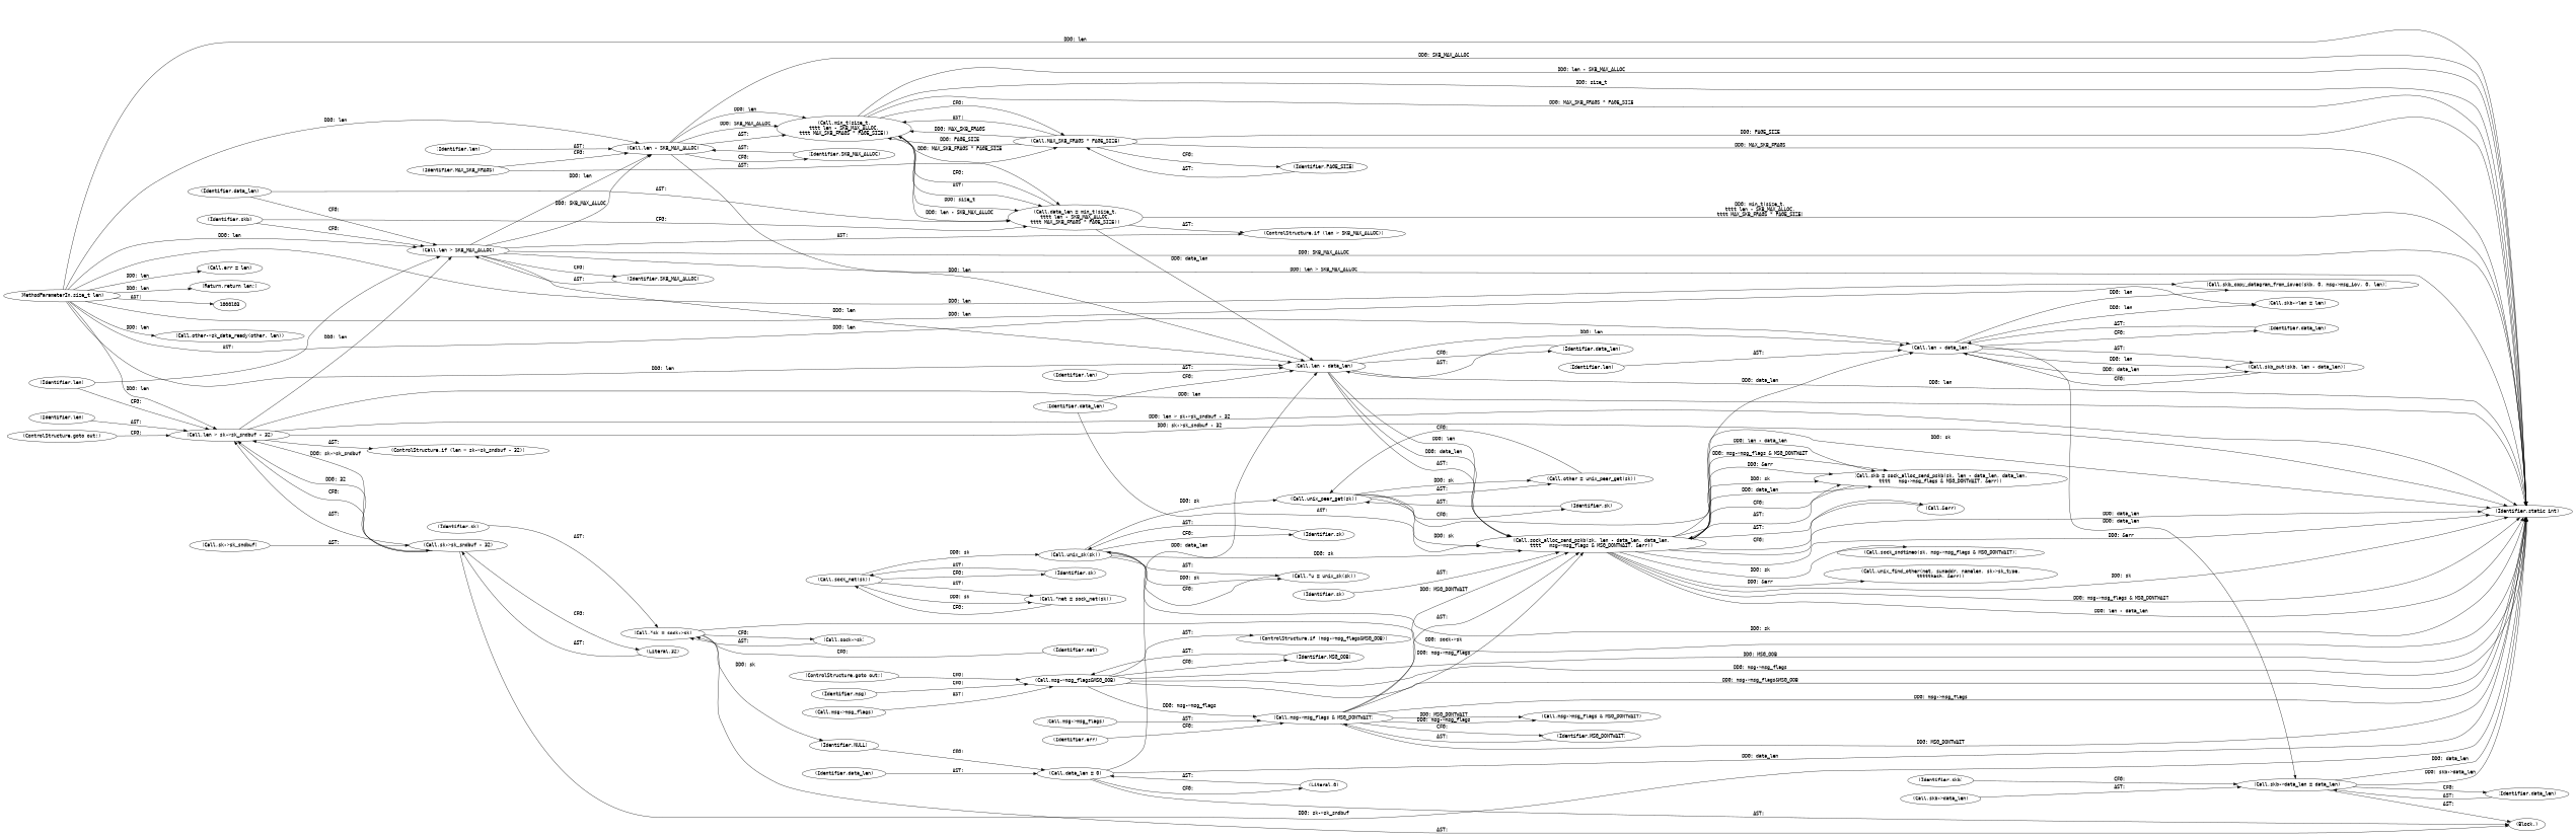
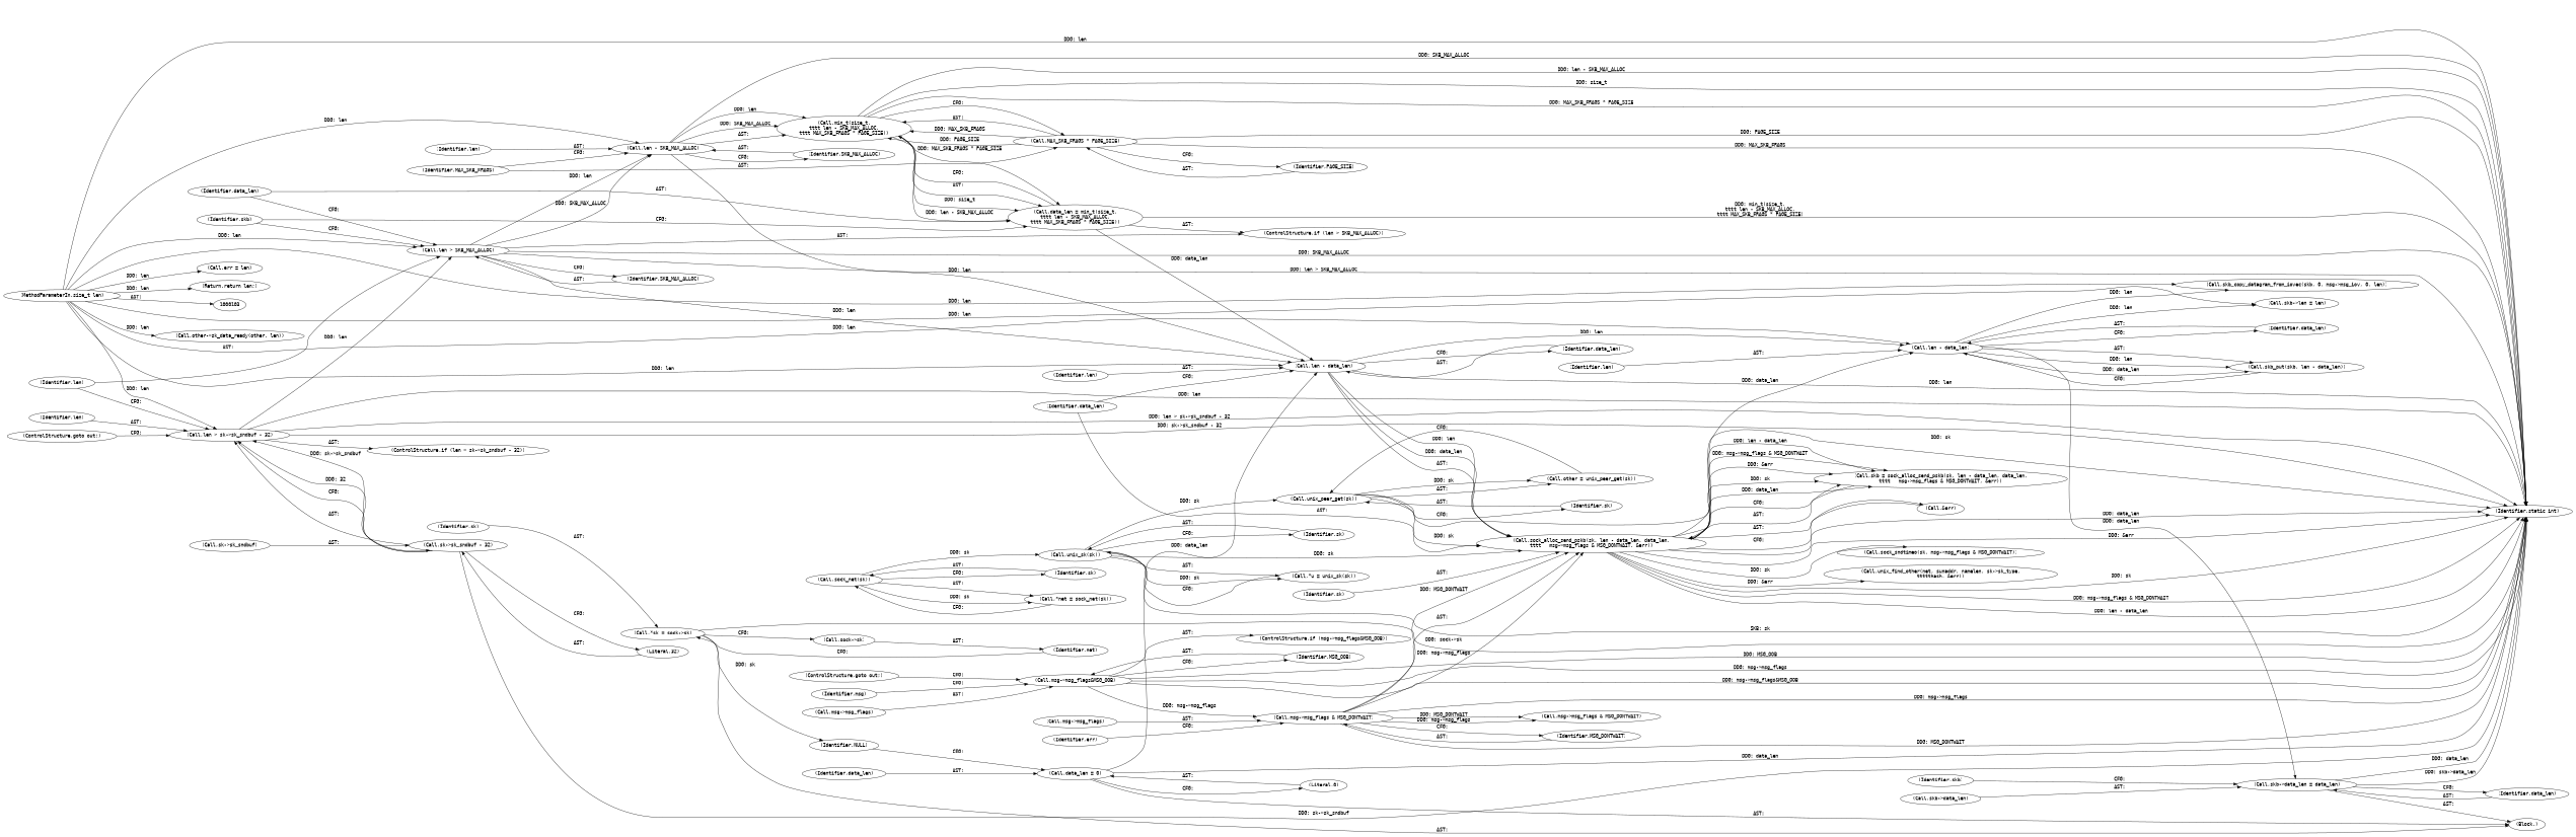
  digraph {
    fontname="DejaVu Sans Mono"
    rankdir=LR
    node [fontname="DejaVu Sans Mono"]
    edge [fontname="DejaVu Sans Mono"]
    n1 [label="(Call,skb->data_len = data_len)"]
    n2 [label="(Identifier,static int)"]
    n3 [label="(Identifier,data_len)"]
    n4 [label="(Block,)"]
    n5 [label="(Call,len - data_len)"]
    n6 [label="(Call,skb_put(skb, len - data_len))"]
    n7 [label="(Call,skb_copy_datagram_from_iovec(skb, 0, msg->msg_iov, 0, len))"]
    n8 [label="(Identifier,data_len)"]
    n9 [label="(Call,skb->len = len)"]
    n10 [label="(Call,len - data_len)"]
    n11 [label="(Call,sock_alloc_send_pskb(sk, len - data_len, data_len,\n\t\t\t\t   msg->msg_flags & MSG_DONTWAIT, &err))"]
    n12 [label="(Identifier,data_len)"]
    n13 [label="(Call,&err)"]
    n14 [label="(Call,sock_sndtimeo(sk, msg->msg_flags & MSG_DONTWAIT))"]
    n15 [label="(Call,unix_find_other(net, sunaddr, namelen, sk->sk_type,\n\t\t\t\t\thash, &err))"]
    n16 [label="(Call,skb = sock_alloc_send_pskb(sk, len - data_len, data_len,\n\t\t\t\t   msg->msg_flags & MSG_DONTWAIT, &err))"]
    n17 [label="(Call,len > SKB_MAX_ALLOC)"]
    n18 [label="(Call,len - SKB_MAX_ALLOC)"]
    n19 [label="(ControlStructure,if (len > SKB_MAX_ALLOC))"]
    n20 [label="(Identifier,SKB_MAX_ALLOC)"]
    n21 [label="(Call,min_t(size_t,\n\t\t\t\t len - SKB_MAX_ALLOC,\n\t\t\t\t MAX_SKB_FRAGS * PAGE_SIZE))"]
    n22 [label="(Identifier,SKB_MAX_ALLOC)"]
    n23 [label="(Call,len > sk->sk_sndbuf - 32)"]
    n24 [label="(Call,sk->sk_sndbuf - 32)"]
    n25 [label="(ControlStructure,if (len > sk->sk_sndbuf - 32))"]
    n26 [label="(Literal,32)"]
    n27 [label="(MethodParameterIn,size_t len)"]
    n28 [label="(Call,other->sk_data_ready(other, len))"]
    n29 [label="(Call,err = len)"]
    n30 [label="(Return,return len;)"]
    1000103
    n32 [label="(Call,data_len = min_t(size_t,\n\t\t\t\t len - SKB_MAX_ALLOC,\n\t\t\t\t MAX_SKB_FRAGS * PAGE_SIZE))"]
    n33 [label="(Call,MAX_SKB_FRAGS * PAGE_SIZE)"]
    n34 [label="(Call,data_len = 0)"]
    n35 [label="(Literal,0)"]
    n36 [label="(Identifier,PAGE_SIZE)"]
    n37 [label="(Call,unix_peer_get(sk))"]
    n38 [label="(Call,other = unix_peer_get(sk))"]
    n39 [label="(Identifier,sk)"]
    n40 [label="(Call,unix_sk(sk))"]
    n41 [label="(Identifier,sk)"]
    n42 [label="(Call,*u = unix_sk(sk))"]
    n43 [label="(Call,sock_net(sk))"]
    n44 [label="(Identifier,sk)"]
    n45 [label="(Call,*net = sock_net(sk))"]
    n46 [label="(Call,*sk = sock->sk)"]
    n47 [label="(Call,sock->sk)"]
    n48 [label="(Identifier,NULL)"]
    n49 [label="(Call,msg->msg_flags & MSG_DONTWAIT)"]
    n50 [label="(Identifier,MSG_DONTWAIT)"]
    n51 [label="(Call,msg->msg_flags & MSG_DONTWAIT)"]
    n52 [label="(Call,msg->msg_flags&MSG_OOB)"]
    n53 [label="(ControlStructure,if (msg->msg_flags&MSG_OOB))"]
    n54 [label="(Identifier,MSG_OOB)"]
    n55 [label="(Identifier,skb)"]
    n56 [label="(Identifier,len)"]
    n57 [label="(Identifier,len)"]
    n58 [label="(ControlStructure,goto out;)"]
    n59 [label="(Identifier,err)"]
    n60 [label="(Identifier,sk)"]
    n61 [label="(Identifier,data_len)"]
    n62 [label="(Identifier,len)"]
    n63 [label="(Identifier,len)"]
    n64 [label="(Call,skb->data_len)"]
    n65 [label="(Call,msg->msg_flags)"]
    n66 [label="(Identifier,net)"]
    n67 [label="(Identifier,data_len)"]
    n68 [label="(Call,sk->sk_sndbuf)"]
    n69 [label="(Identifier,skb)"]
    n70 [label="(Identifier,len)"]
    n71 [label="(Identifier,sk)"]
    n72 [label="(Call,msg->msg_flags)"]
    n73 [label="(Identifier,data_len)"]
    n74 [label="(ControlStructure,goto out;)"]
    n75 [label="(Identifier,msg)"]
    n76 [label="(Identifier,MAX_SKB_FRAGS)"]
    n1 -> n2 [label="DDG: data_len"]
    n1 -> n2 [label="DDG: skb->data_len"]
    n1 -> n3 [label="CFG: "]
    n1 -> n4 [label="AST: "]
    n3 -> n1 [label="AST: "]
    n5 -> n1 [label="DDG: data_len"]
    n5 -> n6 [label="AST: "]
    n5 -> n6 [label="DDG: len"]
    n5 -> n6 [label="DDG: data_len"]
    n5 -> n7 [label="DDG: len"]
    n5 -> n8 [label="CFG: "]
    n5 -> n9 [label="DDG: len"]
    n6 -> n5 [label="CFG: "]
    n8 -> n5 [label="AST: "]
    n10 -> n2 [label="DDG: len"]
    n10 -> n5 [label="DDG: len"]
    n10 -> n11 [label="AST: "]
    n10 -> n11 [label="DDG: len"]
    n10 -> n11 [label="DDG: data_len"]
    n10 -> n12 [label="CFG: "]
    n11 -> n2 [label="DDG: data_len"]
    n11 -> n2 [label="DDG: &err"]
    n11 -> n2 [label="DDG: sk"]
    n11 -> n2 [label="DDG: msg->msg_flags & MSG_DONTWAIT"]
    n11 -> n2 [label="DDG: len - data_len"]
    n11 -> n5 [label="DDG: data_len"]
    n11 -> n13 [label="CFG: "]
    n11 -> n14 [label="DDG: sk"]
    n11 -> n15 [label="DDG: &err"]
    n11 -> n16 [label="AST: "]
    n11 -> n16 [label="DDG: len - data_len"]
    n11 -> n16 [label="DDG: msg->msg_flags & MSG_DONTWAIT"]
    n11 -> n16 [label="DDG: &err"]
    n11 -> n16 [label="DDG: sk"]
    n11 -> n16 [label="DDG: data_len"]
    n12 -> n10 [label="AST: "]
    n13 -> n11 [label="AST: "]
    n16 -> n11 [label="CFG: "]
    n17 -> n2 [label="DDG: SKB_MAX_ALLOC"]
    n17 -> n2 [label="DDG: len > SKB_MAX_ALLOC"]
    n17 -> n10 [label="DDG: len"]
    n17 -> n18 [label="DDG: len"]
    n17 -> n18 [label="DDG: SKB_MAX_ALLOC"]
    n17 -> n19 [label="AST: "]
    n17 -> n20 [label="CFG: "]
    n18 -> n2 [label="DDG: SKB_MAX_ALLOC"]
    n18 -> n10 [label="DDG: len"]
    n18 -> n21 [label="AST: "]
    n18 -> n21 [label="DDG: len"]
    n18 -> n21 [label="DDG: SKB_MAX_ALLOC"]
    n18 -> n22 [label="CFG: "]
    n20 -> n17 [label="AST: "]
    n21 -> n2 [label="DDG: MAX_SKB_FRAGS * PAGE_SIZE"]
    n21 -> n2 [label="DDG: len - SKB_MAX_ALLOC"]
    n21 -> n2 [label="DDG: size_t"]
    n21 -> n32 [label="AST: "]
    n21 -> n32 [label="DDG: size_t"]
    n21 -> n32 [label="DDG: len - SKB_MAX_ALLOC"]
    n21 -> n32 [label="DDG: MAX_SKB_FRAGS * PAGE_SIZE"]
    n21 -> n33 [label="CFG: "]
    n22 -> n18 [label="AST: "]
    n23 -> n2 [label="DDG: sk->sk_sndbuf - 32"]
    n23 -> n2 [label="DDG: len"]
    n23 -> n2 [label="DDG: len > sk->sk_sndbuf - 32"]
    n23 -> n17 [label="DDG: len"]
    n23 -> n24 [label="CFG: "]
    n23 -> n25 [label="AST: "]
    n24 -> n2 [label="DDG: sk->sk_sndbuf"]
    n24 -> n23 [label="AST: "]
    n24 -> n23 [label="DDG: sk->sk_sndbuf"]
    n24 -> n23 [label="DDG: 32"]
    n24 -> n26 [label="CFG: "]
    n26 -> n24 [label="AST: "]
    n27 -> n2 [label="DDG: len"]
    n27 -> n5 [label="DDG: len"]
    n27 -> n7 [label="DDG: len"]
    n27 -> n9 [label="DDG: len"]
    n27 -> n10 [label="DDG: len"]
    n27 -> n17 [label="DDG: len"]
    n27 -> n18 [label="DDG: len"]
    n27 -> n23 [label="DDG: len"]
    n27 -> n28 [label="DDG: len"]
    n27 -> n29 [label="DDG: len"]
    n27 -> n30 [label="DDG: len"]
    n27 -> 1000103 [label="AST: "]
    n32 -> n2 [label="DDG: min_t(size_t,\n\t\t\t\t len - SKB_MAX_ALLOC,\n\t\t\t\t MAX_SKB_FRAGS * PAGE_SIZE)"]
    n32 -> n10 [label="DDG: data_len"]
    n32 -> n19 [label="AST: "]
    n32 -> n21 [label="CFG: "]
    n33 -> n2 [label="DDG: PAGE_SIZE"]
    n33 -> n2 [label="DDG: MAX_SKB_FRAGS"]
    n33 -> n21 [label="AST: "]
    n33 -> n21 [label="DDG: MAX_SKB_FRAGS"]
    n33 -> n21 [label="DDG: PAGE_SIZE"]
    n33 -> n36 [label="CFG: "]
    n34 -> n2 [label="DDG: data_len"]
    n34 -> n4 [label="AST: "]
    n34 -> n10 [label="DDG: data_len"]
    n34 -> n35 [label="CFG: "]
    n35 -> n34 [label="AST: "]
    n36 -> n33 [label="AST: "]
    n37 -> n2 [label="DDG: sk"]
    n37 -> n11 [label="DDG: sk"]
    n37 -> n38 [label="AST: "]
    n37 -> n38 [label="DDG: sk"]
    n37 -> n39 [label="CFG: "]
    n38 -> n37 [label="CFG: "]
    n39 -> n37 [label="AST: "]
-   n40 -> n2 [label="DDG: sk"]
+   n40 -> n2 [label="SKB: sk"]
    n40 -> n11 [label="DDG: sk"]
    n40 -> n37 [label="DDG: sk"]
    n40 -> n41 [label="CFG: "]
    n40 -> n42 [label="AST: "]
    n40 -> n42 [label="DDG: sk"]
    n41 -> n40 [label="AST: "]
    n42 -> n40 [label="CFG: "]
    n43 -> n40 [label="DDG: sk"]
    n43 -> n44 [label="CFG: "]
    n43 -> n45 [label="AST: "]
    n43 -> n45 [label="DDG: sk"]
    n44 -> n43 [label="AST: "]
    n45 -> n43 [label="CFG: "]
    n46 -> n2 [label="DDG: sock->sk"]
    n46 -> n4 [label="AST: "]
    n46 -> n47 [label="CFG: "]
    n46 -> n48 [label="DDG: sk"]
-   n47 -> n46 [label="AST: "]
+   n47 -> n66 [label="AST: "]
    n48 -> n34 [label="CFG: "]
    n49 -> n2 [label="DDG: MSG_DONTWAIT"]
    n49 -> n2 [label="DDG: msg->msg_flags"]
    n49 -> n11 [label="AST: "]
    n49 -> n11 [label="DDG: msg->msg_flags"]
    n49 -> n11 [label="DDG: MSG_DONTWAIT"]
    n49 -> n50 [label="CFG: "]
    n49 -> n51 [label="DDG: msg->msg_flags"]
    n49 -> n51 [label="DDG: MSG_DONTWAIT"]
    n50 -> n49 [label="AST: "]
    n52 -> n2 [label="DDG: msg->msg_flags"]
    n52 -> n2 [label="DDG: msg->msg_flags&MSG_OOB"]
    n52 -> n2 [label="DDG: MSG_OOB"]
    n52 -> n49 [label="DDG: msg->msg_flags"]
    n52 -> n53 [label="AST: "]
    n52 -> n54 [label="CFG: "]
    n54 -> n52 [label="AST: "]
    n55 -> n1 [label="CFG: "]
    n56 -> n17 [label="AST: "]
    n56 -> n23 [label="CFG: "]
    n57 -> n18 [label="AST: "]
    n58 -> n23 [label="CFG: "]
    n59 -> n49 [label="CFG: "]
    n60 -> n11 [label="AST: "]
    n61 -> n10 [label="CFG: "]
    n61 -> n11 [label="AST: "]
    n62 -> n5 [label="AST: "]
    n63 -> n23 [label="AST: "]
    n64 -> n1 [label="AST: "]
    n65 -> n49 [label="AST: "]
    n66 -> n46 [label="CFG: "]
    n67 -> n17 [label="CFG: "]
    n67 -> n32 [label="AST: "]
    n68 -> n24 [label="AST: "]
    n69 -> n17 [label="CFG: "]
    n69 -> n32 [label="CFG: "]
    n70 -> n10 [label="AST: "]
    n71 -> n46 [label="AST: "]
    n72 -> n52 [label="AST: "]
    n73 -> n34 [label="AST: "]
    n74 -> n52 [label="CFG: "]
    n75 -> n52 [label="CFG: "]
    n76 -> n18 [label="CFG: "]
    n76 -> n33 [label="AST: "]
  }
